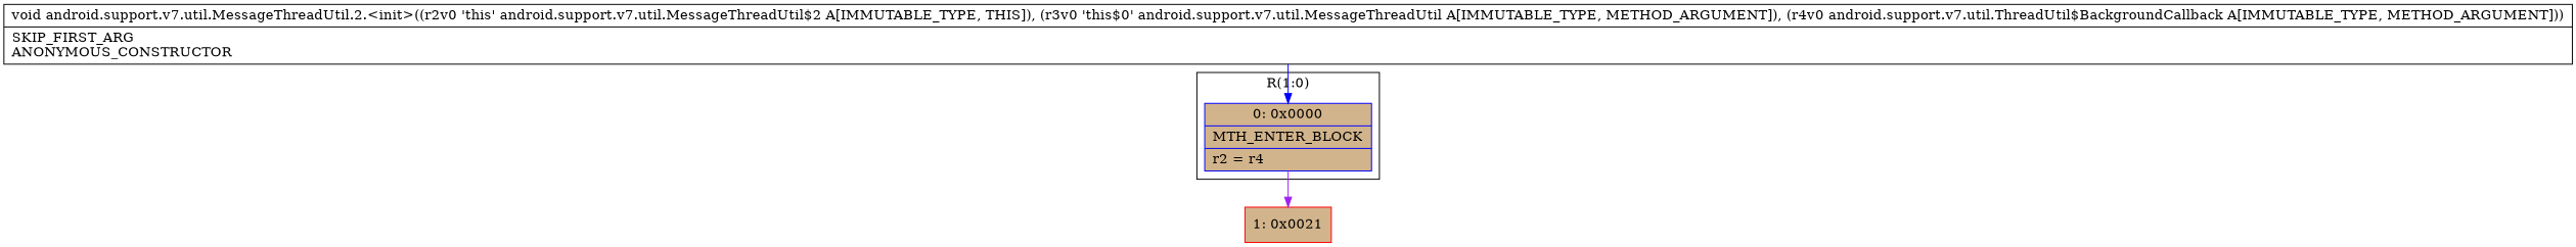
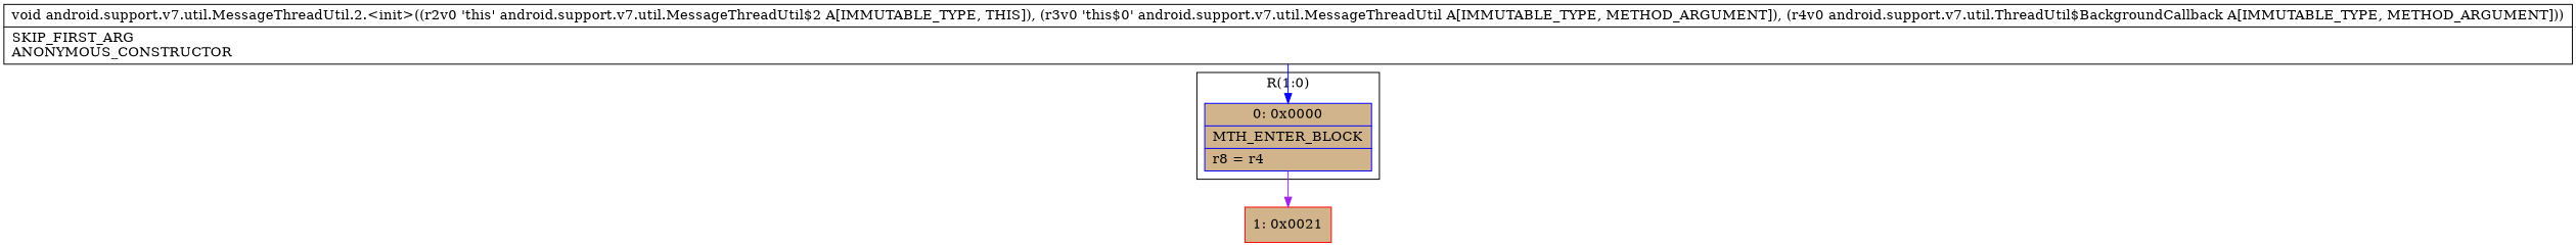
  digraph {
    node [shape=record style=filled fillcolor=tan]
-   n1 [color=blue label="{0\:\ 0x0000|MTH_ENTER_BLOCK\l|r2 = r4\l}"]
+   n1 [color=blue label="{0\:\ 0x0000|MTH_ENTER_BLOCK\l|r8 = r4\l}"]
    n2 [color=red label="{1\:\ 0x0021}"]
    n3 [label="{void android.support.v7.util.MessageThreadUtil.2.\<init\>((r2v0 'this' android.support.v7.util.MessageThreadUtil$2 A[IMMUTABLE_TYPE, THIS]), (r3v0 'this$0' android.support.v7.util.MessageThreadUtil A[IMMUTABLE_TYPE, METHOD_ARGUMENT]), (r4v0 android.support.v7.util.ThreadUtil$BackgroundCallback A[IMMUTABLE_TYPE, METHOD_ARGUMENT]))  | SKIP_FIRST_ARG\lANONYMOUS_CONSTRUCTOR\l}" fillcolor=white]
    subgraph cluster_1 {
      label="R(1:0)"
      n1
    }
    n1 -> n2 [color=purple]
    n3 -> n1 [color=blue]
  }
